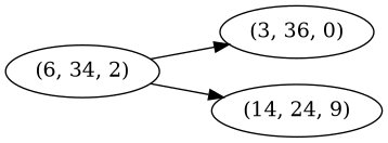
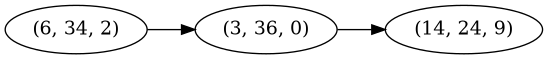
  digraph {
    rankdir=LR
    "(6, 34, 2)"
    "(3, 36, 0)"
    "(14, 24, 9)"
    "(6, 34, 2)" -> "(3, 36, 0)"
-   "(6, 34, 2)" -> "(14, 24, 9)"
+   "(3, 36, 0)" -> "(14, 24, 9)"
  }
